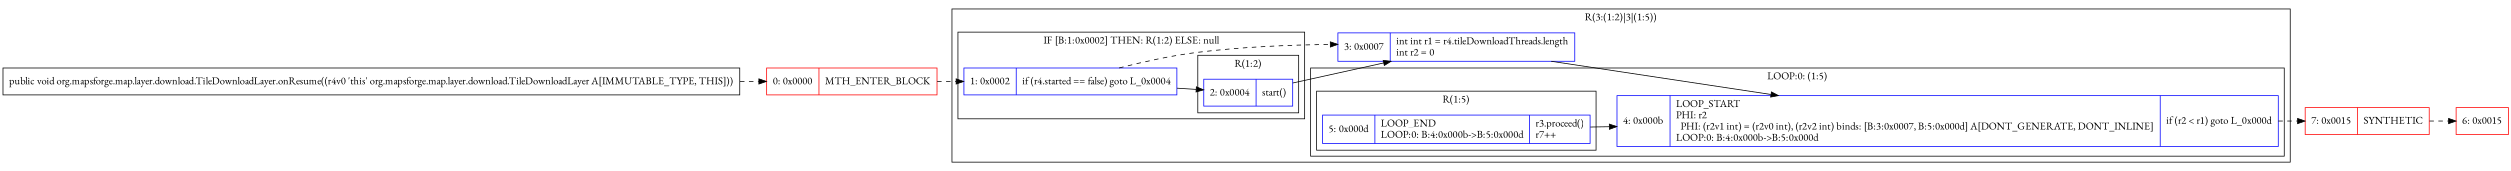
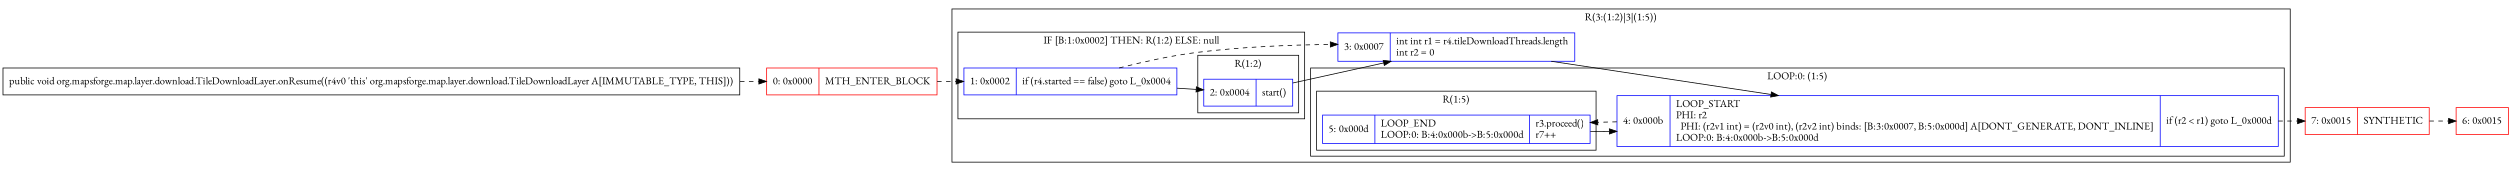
  digraph {
    fontname="EB Garamond"
    rankdir=LR
    node [color=blue fontname="EB Garamond" shape=record]
    edge [fontname="EB Garamond" style=dashed]
    n1 [label="{2\:\ 0x0004|start()\l}"]
    n2 [label="{1\:\ 0x0002|if (r4.started == false) goto L_0x0004\l}"]
    n3 [label="{5\:\ 0x000d|LOOP_END\lLOOP:0: B:4:0x000b\-\>B:5:0x000d\l|r3.proceed()\lr7++\l}"]
    n4 [label="{4\:\ 0x000b|LOOP_START\lPHI: r2 \l  PHI: (r2v1 int) = (r2v0 int), (r2v2 int) binds: [B:3:0x0007, B:5:0x000d] A[DONT_GENERATE, DONT_INLINE]\lLOOP:0: B:4:0x000b\-\>B:5:0x000d\l|if (r2 \< r1) goto L_0x000d\l}"]
    n5 [label="{3\:\ 0x0007|int int r1 = r4.tileDownloadThreads.length\lint r2 = 0\l}"]
    n6 [color=red label="{7\:\ 0x0015|SYNTHETIC\l}"]
    n7 [color=red label="{6\:\ 0x0015}"]
    n8 [color=red label="{0\:\ 0x0000|MTH_ENTER_BLOCK\l}"]
    n9 [label="{public void org.mapsforge.map.layer.download.TileDownloadLayer.onResume((r4v0 'this' org.mapsforge.map.layer.download.TileDownloadLayer A[IMMUTABLE_TYPE, THIS])) }" color=""]
    subgraph cluster_1 {
      label="R(3:(1:2)|3|(1:5))"
      n5
      subgraph cluster_2 {
        label="IF [B:1:0x0002] THEN: R(1:2) ELSE: null"
        n2
        subgraph cluster_3 {
          label="R(1:2)"
          n1
        }
      }
      subgraph cluster_4 {
        label="LOOP:0: (1:5)"
        n4
        subgraph cluster_5 {
          label="R(1:5)"
          n3
        }
      }
    }
    n1 -> n5 [style=solid]
    n2 -> n1 [style=solid]
    n2 -> n5
    n3 -> n4 [style=solid]
+   n4 -> n3
    n4 -> n6
    n5 -> n4 [style=solid]
    n6 -> n7
    n8 -> n2
    n9 -> n8
  }
